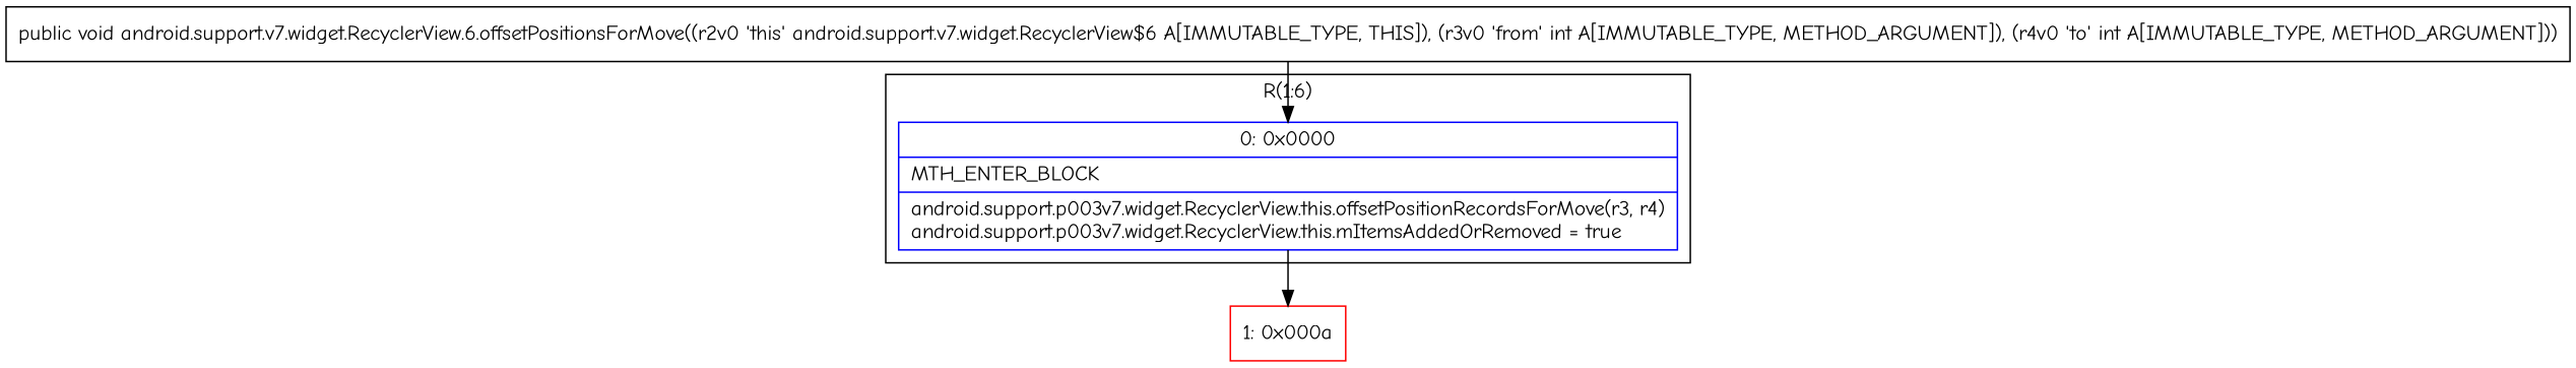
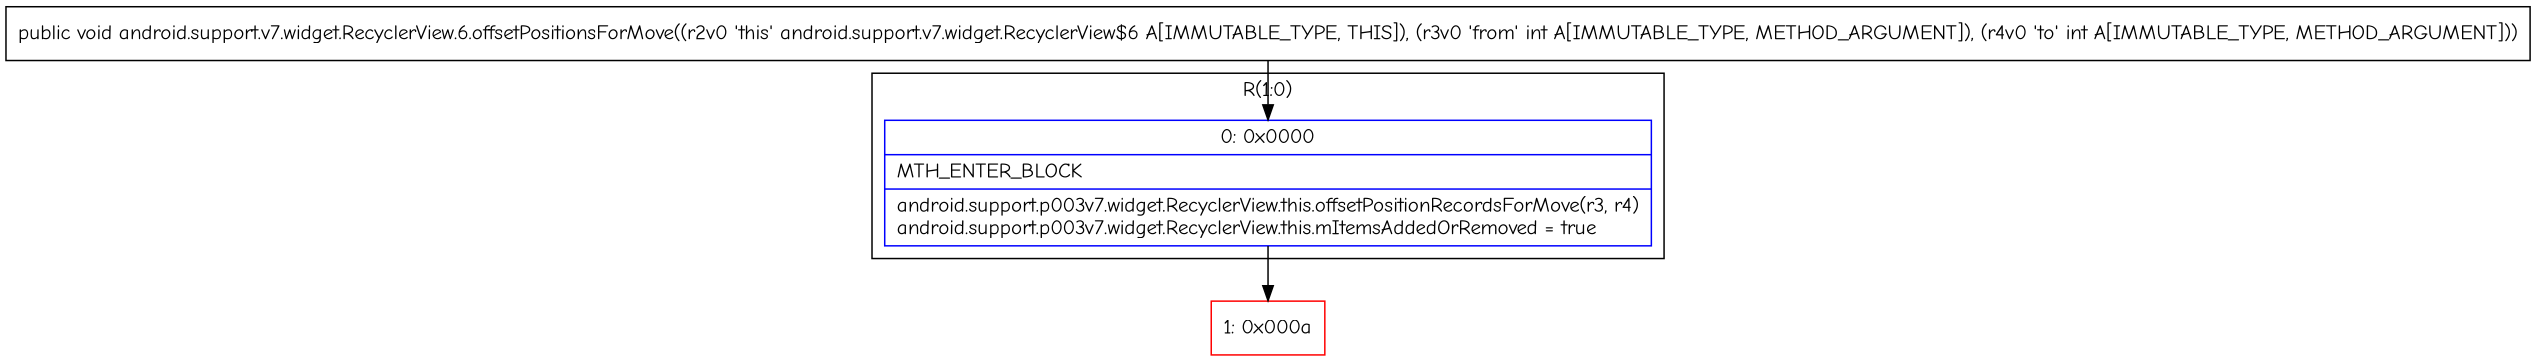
  digraph {
    fontname="Comic Neue"
    node [shape=record fontname="Comic Neue"]
    edge [fontname="Comic Neue"]
    n1 [color=blue label="{0\:\ 0x0000|MTH_ENTER_BLOCK\l|android.support.p003v7.widget.RecyclerView.this.offsetPositionRecordsForMove(r3, r4)\landroid.support.p003v7.widget.RecyclerView.this.mItemsAddedOrRemoved = true\l}"]
    n2 [color=red label="{1\:\ 0x000a}"]
    n3 [label="{public void android.support.v7.widget.RecyclerView.6.offsetPositionsForMove((r2v0 'this' android.support.v7.widget.RecyclerView$6 A[IMMUTABLE_TYPE, THIS]), (r3v0 'from' int A[IMMUTABLE_TYPE, METHOD_ARGUMENT]), (r4v0 'to' int A[IMMUTABLE_TYPE, METHOD_ARGUMENT])) }"]
    subgraph cluster_1 {
-     label="R(1:6)"
+     label="R(1:0)"
      n1
    }
    n1 -> n2
    n3 -> n1
  }
